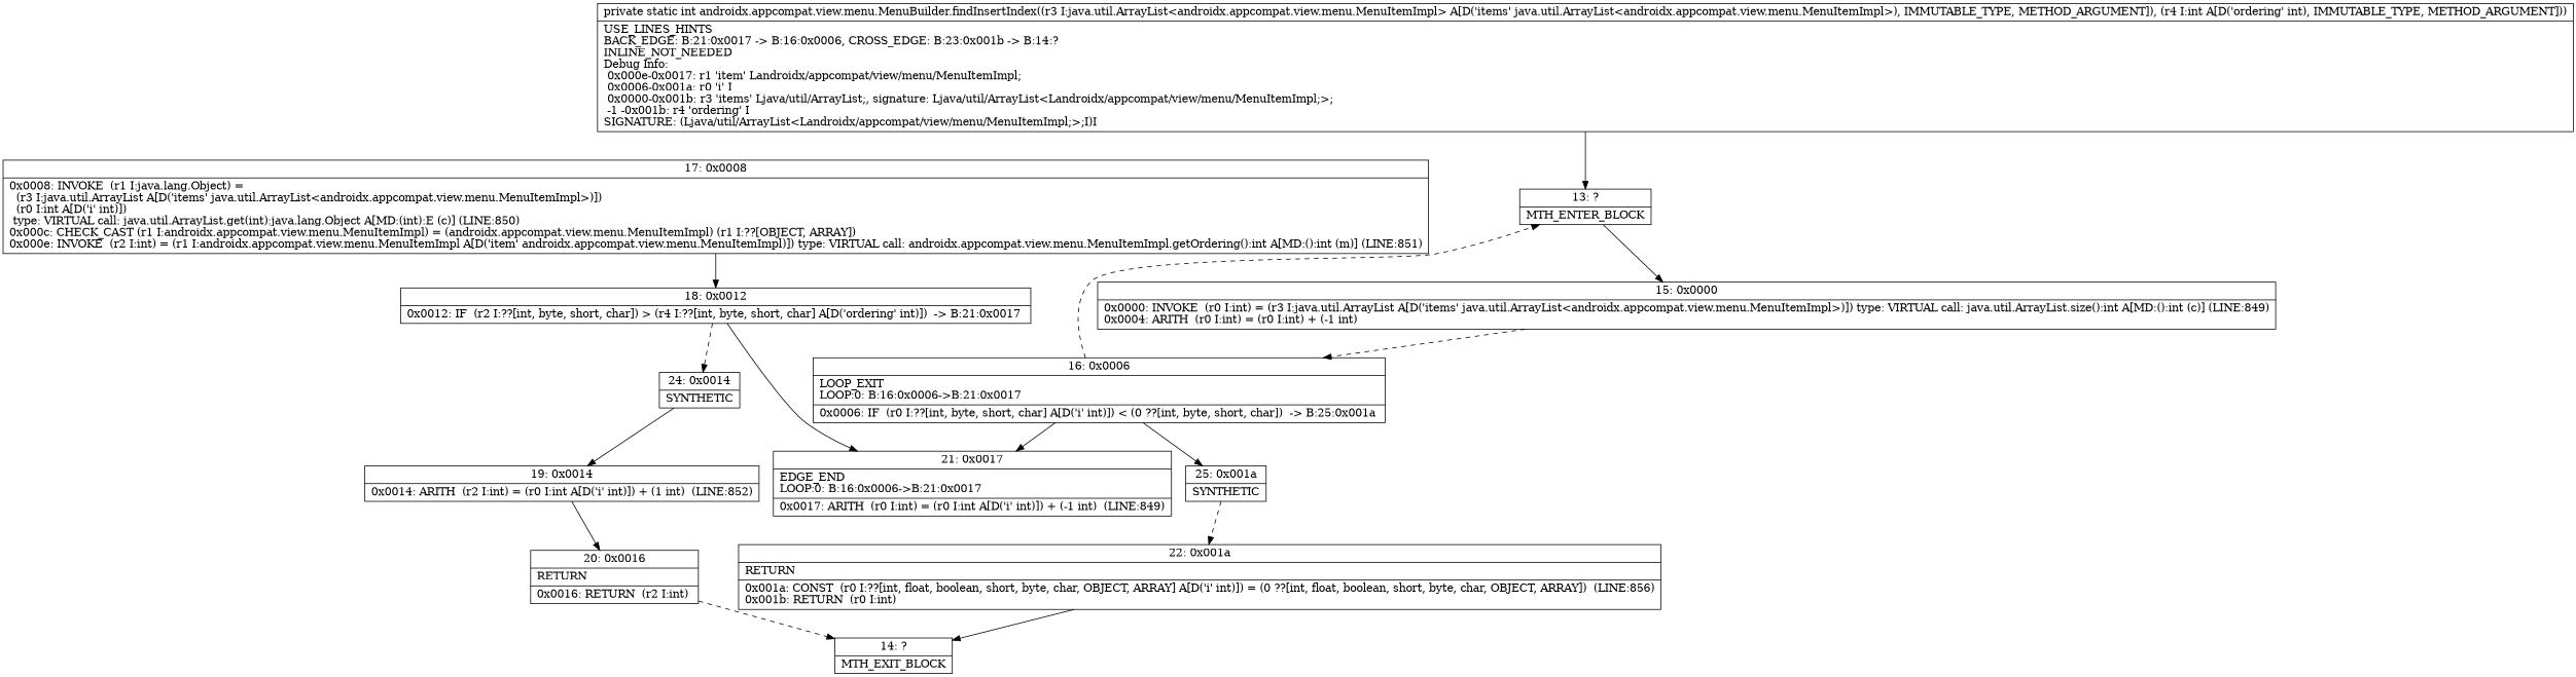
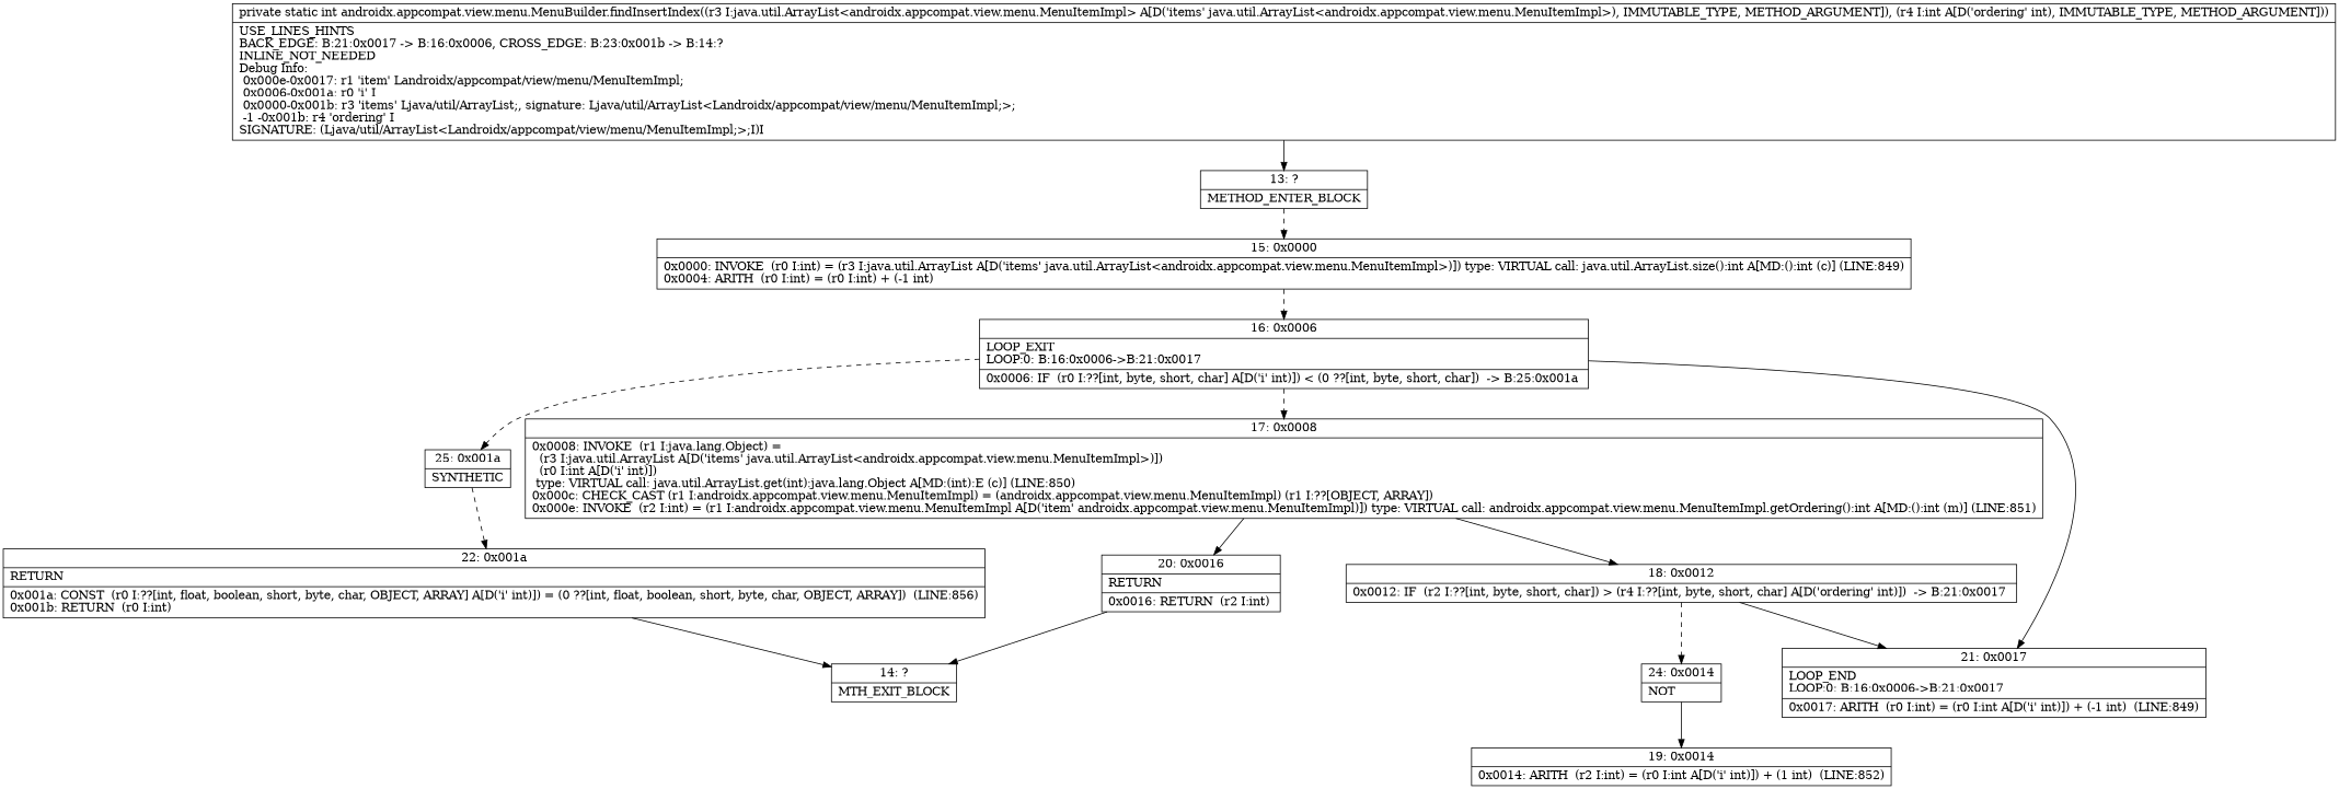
  digraph {
    node [shape=record]
-   n1 [label="{13\:\ ?|MTH_ENTER_BLOCK\l}"]
+   n1 [label="{13\:\ ?|METHOD_ENTER_BLOCK\l}"]
    n2 [label="{15\:\ 0x0000|0x0000: INVOKE  (r0 I:int) = (r3 I:java.util.ArrayList A[D('items' java.util.ArrayList\<androidx.appcompat.view.menu.MenuItemImpl\>)]) type: VIRTUAL call: java.util.ArrayList.size():int A[MD:():int (c)] (LINE:849)\l0x0004: ARITH  (r0 I:int) = (r0 I:int) + (\-1 int) \l}"]
    n3 [label="{16\:\ 0x0006|LOOP_EXIT\lLOOP:0: B:16:0x0006\-\>B:21:0x0017\l|0x0006: IF  (r0 I:??[int, byte, short, char] A[D('i' int)]) \< (0 ??[int, byte, short, char])  \-\> B:25:0x001a \l}"]
    n4 [label="{17\:\ 0x0008|0x0008: INVOKE  (r1 I:java.lang.Object) = \l  (r3 I:java.util.ArrayList A[D('items' java.util.ArrayList\<androidx.appcompat.view.menu.MenuItemImpl\>)])\l  (r0 I:int A[D('i' int)])\l type: VIRTUAL call: java.util.ArrayList.get(int):java.lang.Object A[MD:(int):E (c)] (LINE:850)\l0x000c: CHECK_CAST (r1 I:androidx.appcompat.view.menu.MenuItemImpl) = (androidx.appcompat.view.menu.MenuItemImpl) (r1 I:??[OBJECT, ARRAY]) \l0x000e: INVOKE  (r2 I:int) = (r1 I:androidx.appcompat.view.menu.MenuItemImpl A[D('item' androidx.appcompat.view.menu.MenuItemImpl)]) type: VIRTUAL call: androidx.appcompat.view.menu.MenuItemImpl.getOrdering():int A[MD:():int (m)] (LINE:851)\l}"]
    n5 [label="{25\:\ 0x001a|SYNTHETIC\l}"]
-   n6 [label="{21\:\ 0x0017|EDGE_END\lLOOP:0: B:16:0x0006\-\>B:21:0x0017\l|0x0017: ARITH  (r0 I:int) = (r0 I:int A[D('i' int)]) + (\-1 int)  (LINE:849)\l}"]
+   n6 [label="{21\:\ 0x0017|LOOP_END\lLOOP:0: B:16:0x0006\-\>B:21:0x0017\l|0x0017: ARITH  (r0 I:int) = (r0 I:int A[D('i' int)]) + (\-1 int)  (LINE:849)\l}"]
    n7 [label="{18\:\ 0x0012|0x0012: IF  (r2 I:??[int, byte, short, char]) \> (r4 I:??[int, byte, short, char] A[D('ordering' int)])  \-\> B:21:0x0017 \l}"]
    n8 [label="{22\:\ 0x001a|RETURN\l|0x001a: CONST  (r0 I:??[int, float, boolean, short, byte, char, OBJECT, ARRAY] A[D('i' int)]) = (0 ??[int, float, boolean, short, byte, char, OBJECT, ARRAY])  (LINE:856)\l0x001b: RETURN  (r0 I:int) \l}"]
-   n9 [label="{24\:\ 0x0014|SYNTHETIC\l}"]
+   n9 [label="{24\:\ 0x0014|NOT\l}"]
    n10 [label="{19\:\ 0x0014|0x0014: ARITH  (r2 I:int) = (r0 I:int A[D('i' int)]) + (1 int)  (LINE:852)\l}"]
    n11 [label="{20\:\ 0x0016|RETURN\l|0x0016: RETURN  (r2 I:int) \l}"]
    n12 [label="{14\:\ ?|MTH_EXIT_BLOCK\l}"]
    n13 [label="{private static int androidx.appcompat.view.menu.MenuBuilder.findInsertIndex((r3 I:java.util.ArrayList\<androidx.appcompat.view.menu.MenuItemImpl\> A[D('items' java.util.ArrayList\<androidx.appcompat.view.menu.MenuItemImpl\>), IMMUTABLE_TYPE, METHOD_ARGUMENT]), (r4 I:int A[D('ordering' int), IMMUTABLE_TYPE, METHOD_ARGUMENT]))  | USE_LINES_HINTS\lBACK_EDGE: B:21:0x0017 \-\> B:16:0x0006, CROSS_EDGE: B:23:0x001b \-\> B:14:?\lINLINE_NOT_NEEDED\lDebug Info:\l  0x000e\-0x0017: r1 'item' Landroidx\/appcompat\/view\/menu\/MenuItemImpl;\l  0x0006\-0x001a: r0 'i' I\l  0x0000\-0x001b: r3 'items' Ljava\/util\/ArrayList;, signature: Ljava\/util\/ArrayList\<Landroidx\/appcompat\/view\/menu\/MenuItemImpl;\>;\l  \-1 \-0x001b: r4 'ordering' I\lSIGNATURE: (Ljava\/util\/ArrayList\<Landroidx\/appcompat\/view\/menu\/MenuItemImpl;\>;I)I\l}"]
-   n1 -> n2
+   n1 -> n2 [style=dashed]
    n2 -> n3 [style=dashed]
-   n3 -> n1 [style=dashed]
-   n3 -> n5
+   n3 -> n4 [style=dashed]
+   n3 -> n5 [style=dashed]
    n3 -> n6
    n4 -> n7
    n5 -> n8 [style=dashed]
    n7 -> n6
    n7 -> n9 [style=dashed]
    n8 -> n12
    n9 -> n10
-   n10 -> n11
-   n11 -> n12 [style=dashed]
+   n4 -> n11
+   n11 -> n12
    n13 -> n1
  }
